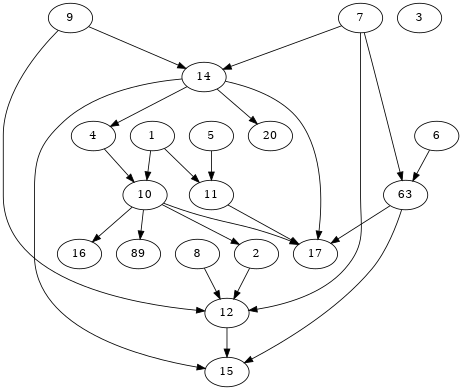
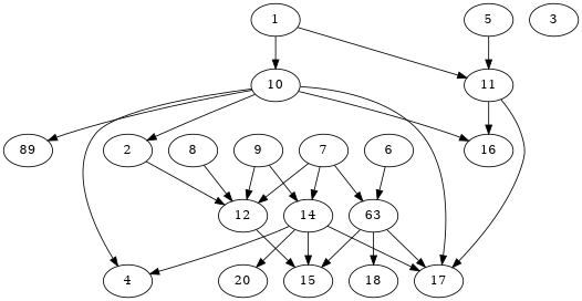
  digraph {
    fontname="DejaVu Serif"
    node [alpha=0.08 fontname="DejaVu Serif"]
    edge [fontname="DejaVu Serif"]
    1 [expect_size=36930560]
    10 [alpha=0.14 expect_size=35161088]
    11 [alpha=0.11 expect_size=44212224]
    16 [alpha=0.19 expect_size=41769984]
    17 [alpha=0.14 expect_size=39086080]
    n6 [alpha=0.12 expect_size=26951680 label=89]
    2 [alpha=0.06 expect_size=21020672]
    12 [alpha=0.10 expect_size=15546368]
    15 [alpha=0.03 expect_size=48581632]
    3 [expect_size=26138624]
    4 [alpha=0.20 expect_size=28524544]
    14 [alpha=0.16 expect_size=49615872]
    20 [alpha=0.17 expect_size=10874880]
    5 [alpha=0.17 expect_size=21408768]
    6 [alpha=0.19 expect_size=36541440]
    n16 [alpha=0.13 expect_size=30579712 label=63]
+   18 [alpha=0.05 expect_size=39845888]
    7 [alpha=0.00 expect_size=9114624]
    8 [alpha=0.15 expect_size=25516032]
    9 [alpha=0.13 expect_size=17648640]
    1 -> 10
    1 -> 11
    10 -> 16
    10 -> 17
    10 -> n6
    10 -> 2
+   11 -> 16
    11 -> 17
    2 -> 12
    12 -> 15
-   4 -> 10
+   10 -> 4
    14 -> 17
    14 -> 15
    14 -> 4
    14 -> 20
    5 -> 11
    6 -> n16
    n16 -> 17
    n16 -> 15
+   n16 -> 18
    7 -> 12
    7 -> 14
    7 -> n16
    8 -> 12
    9 -> 12
    9 -> 14
  }
